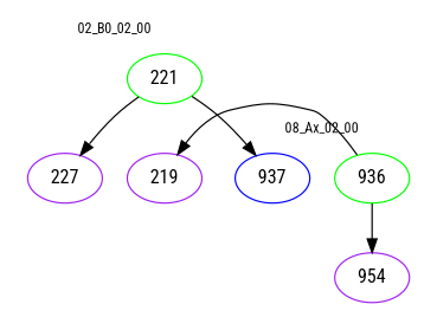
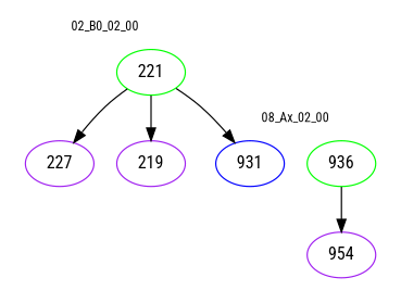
  digraph {
    fontname="Roboto Condensed"
    node [color=purple fontname="Roboto Condensed"]
    edge [color=black fontname="Roboto Condensed"]
    n1 [color=green label=936]
-   n2 [color=blue label=937]
+   n2 [color=blue label=931]
    n3 [label=954]
    n4 [color=green label=221]
    n5 [label=227]
    n6 [label=219]
    subgraph cluster_1 {
      color=white
      fontsize=10
      label="08_Ax_02_00"
      n1
      n2
      n3
    }
    subgraph cluster_2 {
      color=white
      fontsize=10
      label="02_B0_02_00"
      n4
      n5
      n6
    }
    n1 -> n3
    n4 -> n2
    n4 -> n5
-   n1 -> n6
+   n4 -> n6
  }
